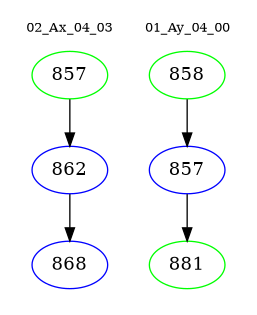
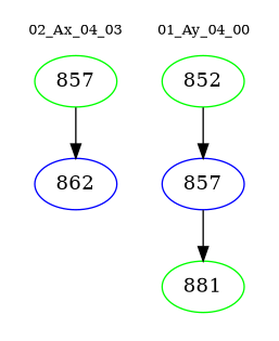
  digraph {
    node [color=green]
    edge [color=black]
    n1 [label=857]
    n2 [color=blue label=862]
-   n3 [color=blue label=868]
-   n4 [label=858]
+   n4 [label=852]
    n5 [color=blue label=857]
    n6 [label=881]
    subgraph cluster_1 {
      color=white
      fontsize=10
      label="02_Ax_04_03"
      n1
      n2
-     n3
    }
    subgraph cluster_2 {
      color=white
      fontsize=10
      label="01_Ay_04_00"
      n4
      n5
      n6
    }
    n1 -> n2
-   n2 -> n3
    n4 -> n5
    n5 -> n6
  }
